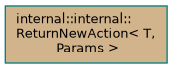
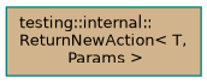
  digraph {
    rankdir=LR
-   n1 [color=teal fillcolor=tan fontname=Helvetica fontsize=10 height=0.2 label="internal::internal::\lReturnNewAction\< T,\l Params \>" shape=record style=filled width=0.4]
+   n1 [color=teal fillcolor=tan fontname=Helvetica fontsize=10 height=0.2 label="testing::internal::\lReturnNewAction\< T,\l Params \>" shape=record style=filled width=0.4]
  }
